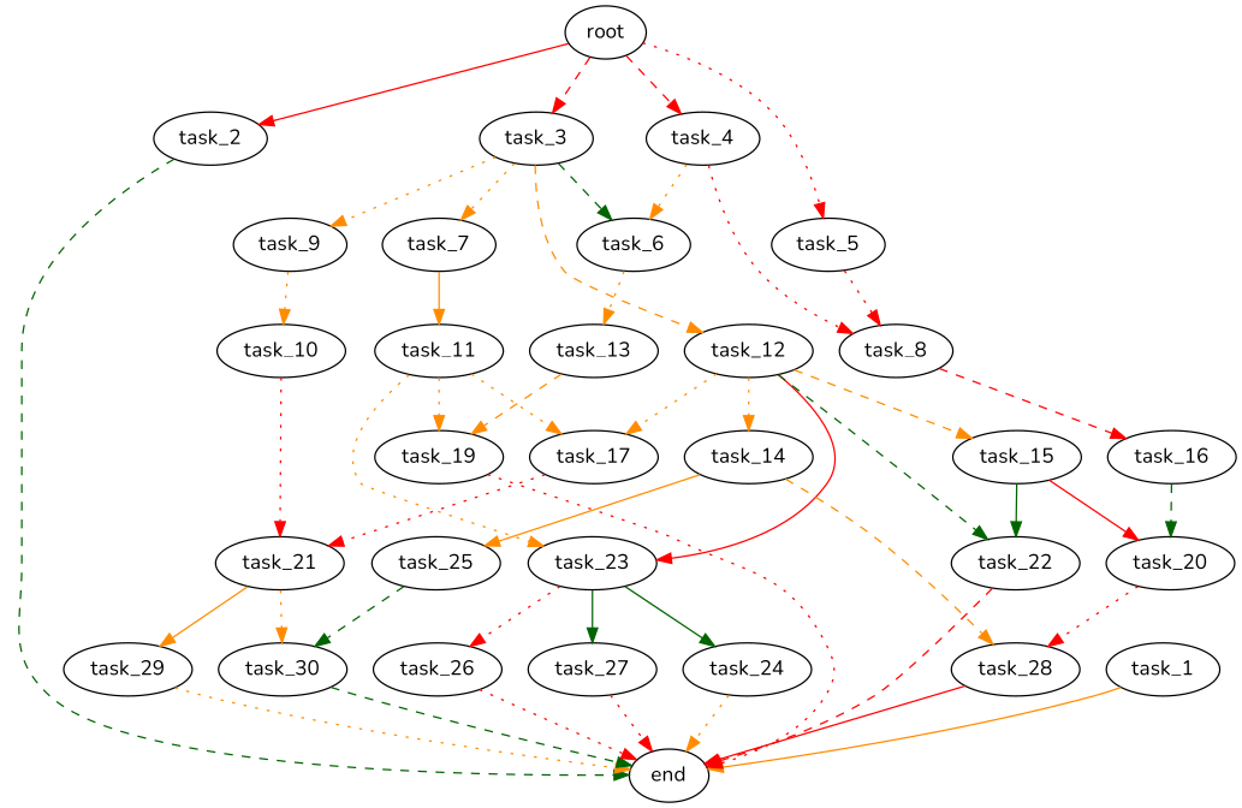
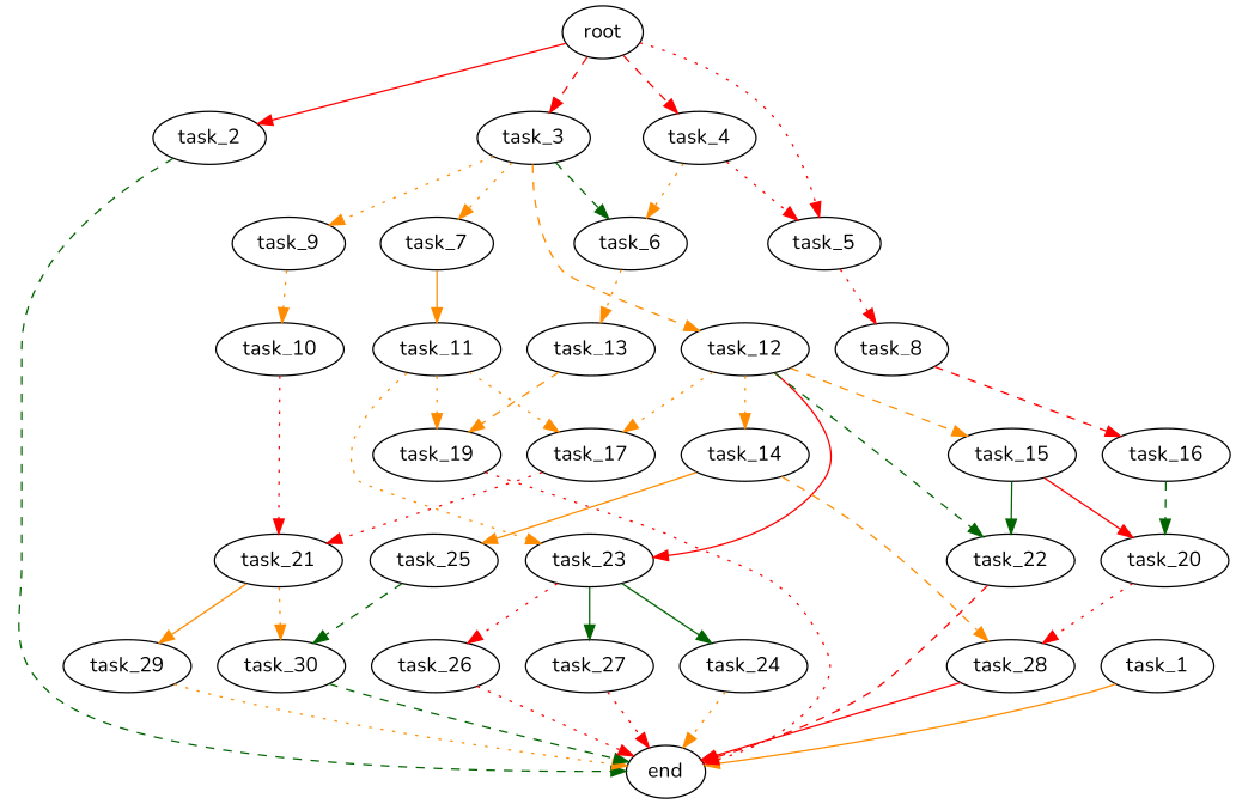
  digraph {
    fontname=Nunito
    node [fontname=Nunito]
    edge [color=darkorange fontname=Nunito style=dotted]
    root
    task_2
    task_3
    task_4
    task_5
    task_1
    end
    task_6
    task_7
    task_9
    task_12
    task_8
    task_13
    task_11
    task_10
    task_17
    task_23
    task_14
    task_15
    task_22
    task_16
    task_19
    task_20
    task_21
    task_29
    task_30
    task_24
    task_26
    task_27
    task_25
    task_28
    root -> task_2 [color=red style=solid]
    root -> task_3 [color=red style=dashed]
    root -> task_4 [color=red style=dashed]
    root -> task_5 [color=red]
    task_2 -> end [color=darkgreen style=dashed]
    task_3 -> task_6 [color=darkgreen style=dashed]
    task_3 -> task_7
    task_3 -> task_9
    task_3 -> task_12 [style=dashed]
    task_4 -> task_6
-   task_4 -> task_8 [color=red]
+   task_4 -> task_5 [color=red]
    task_5 -> task_8 [color=red]
    task_1 -> end [style=solid]
    task_6 -> task_13
    task_7 -> task_11 [style=solid]
    task_9 -> task_10
    task_12 -> task_17
    task_12 -> task_23 [color=red style=solid]
    task_12 -> task_14
    task_12 -> task_15 [style=dashed]
    task_12 -> task_22 [color=darkgreen style=dashed]
    task_8 -> task_16 [color=red style=dashed]
    task_13 -> task_19 [style=dashed]
    task_11 -> task_17
    task_11 -> task_23
    task_11 -> task_19
    task_10 -> task_21 [color=red]
    task_17 -> task_21 [color=red]
    task_23 -> task_24 [color=darkgreen style=solid]
    task_23 -> task_26 [color=red]
    task_23 -> task_27 [color=darkgreen style=solid]
    task_14 -> task_25 [style=solid]
    task_14 -> task_28 [style=dashed]
    task_15 -> task_22 [color=darkgreen style=solid]
    task_15 -> task_20 [color=red style=solid]
    task_22 -> end [color=red style=dashed]
    task_16 -> task_20 [color=darkgreen style=dashed]
    task_19 -> end [color=red]
    task_20 -> task_28 [color=red]
    task_21 -> task_29 [style=solid]
    task_21 -> task_30
    task_29 -> end
    task_30 -> end [color=darkgreen style=dashed]
    task_24 -> end
    task_26 -> end [color=red]
    task_27 -> end [color=red]
    task_25 -> task_30 [color=darkgreen style=dashed]
    task_28 -> end [color=red style=solid]
  }
